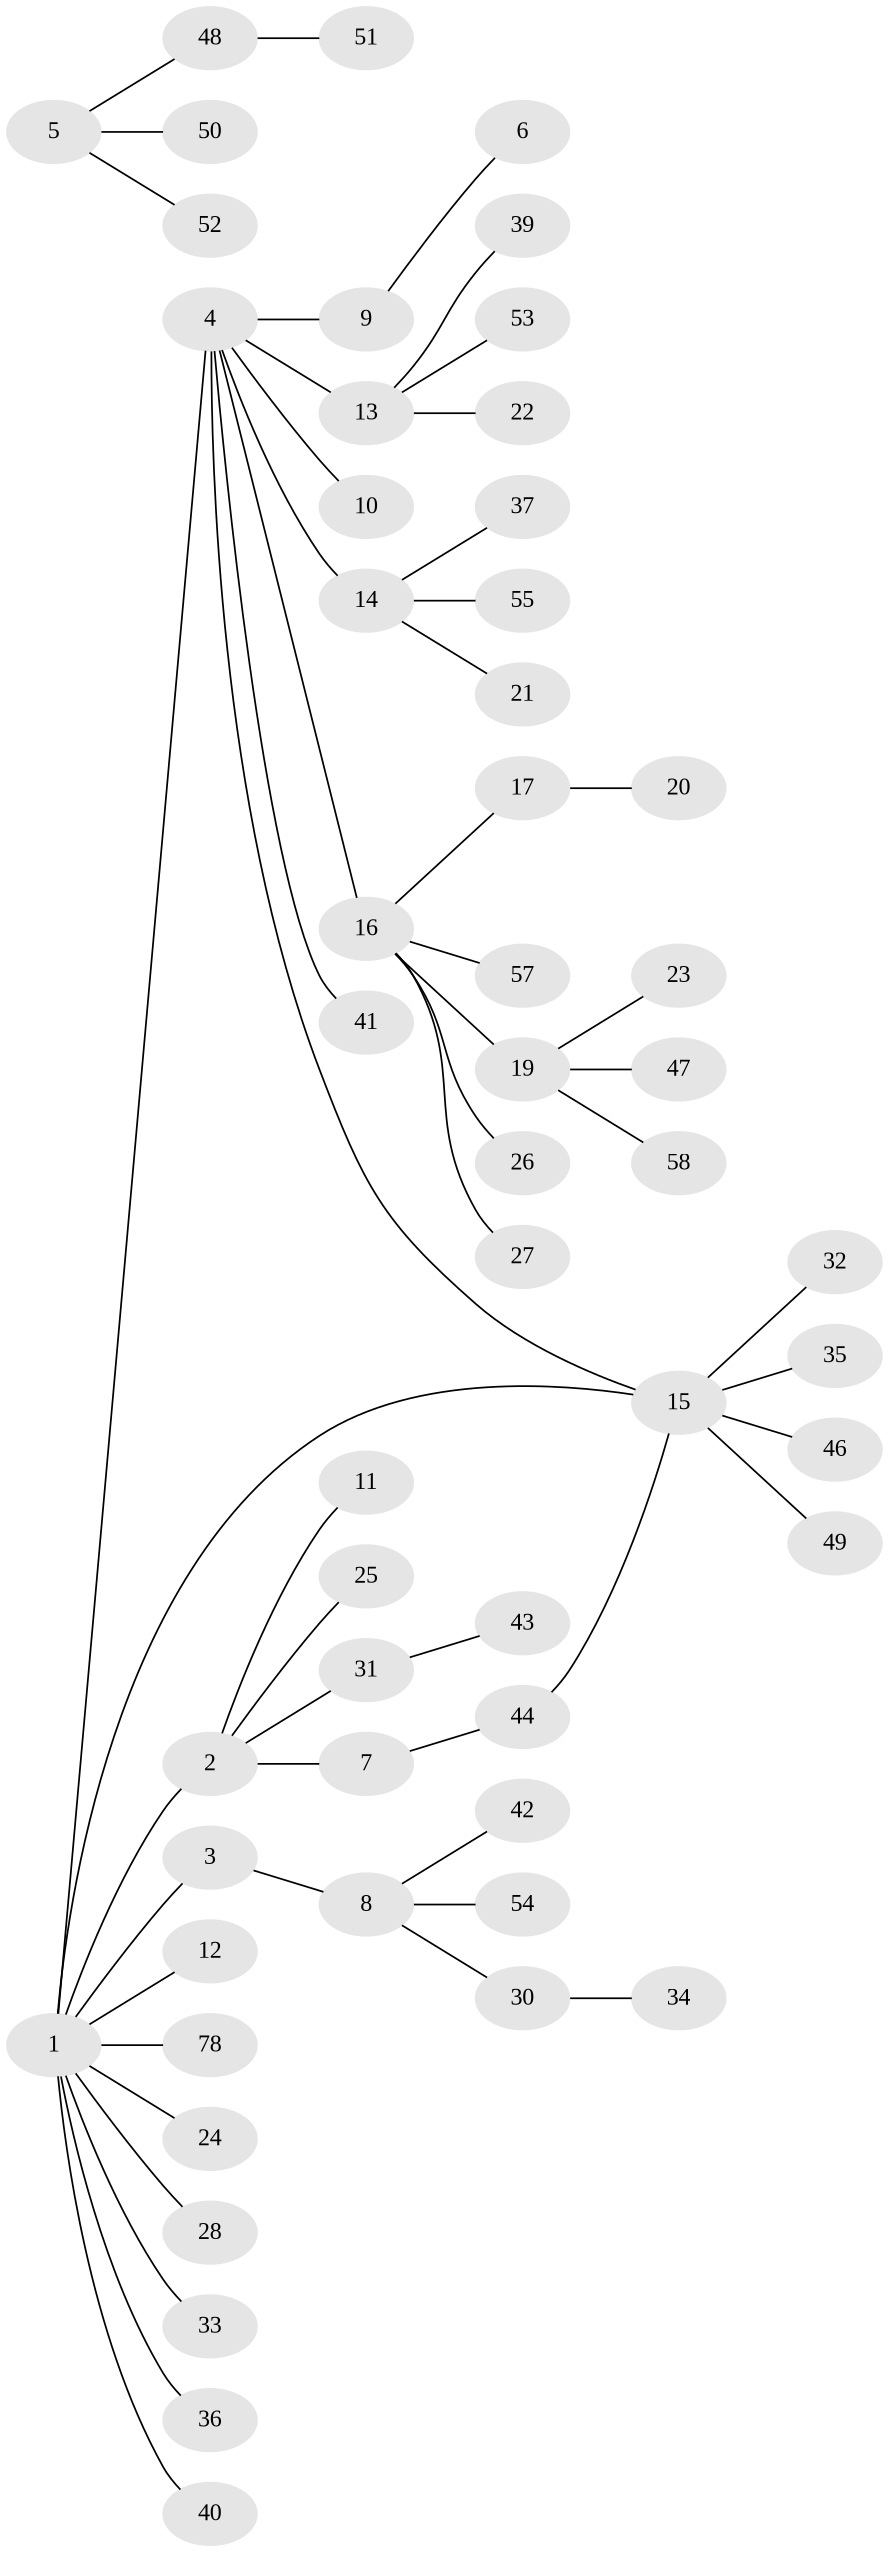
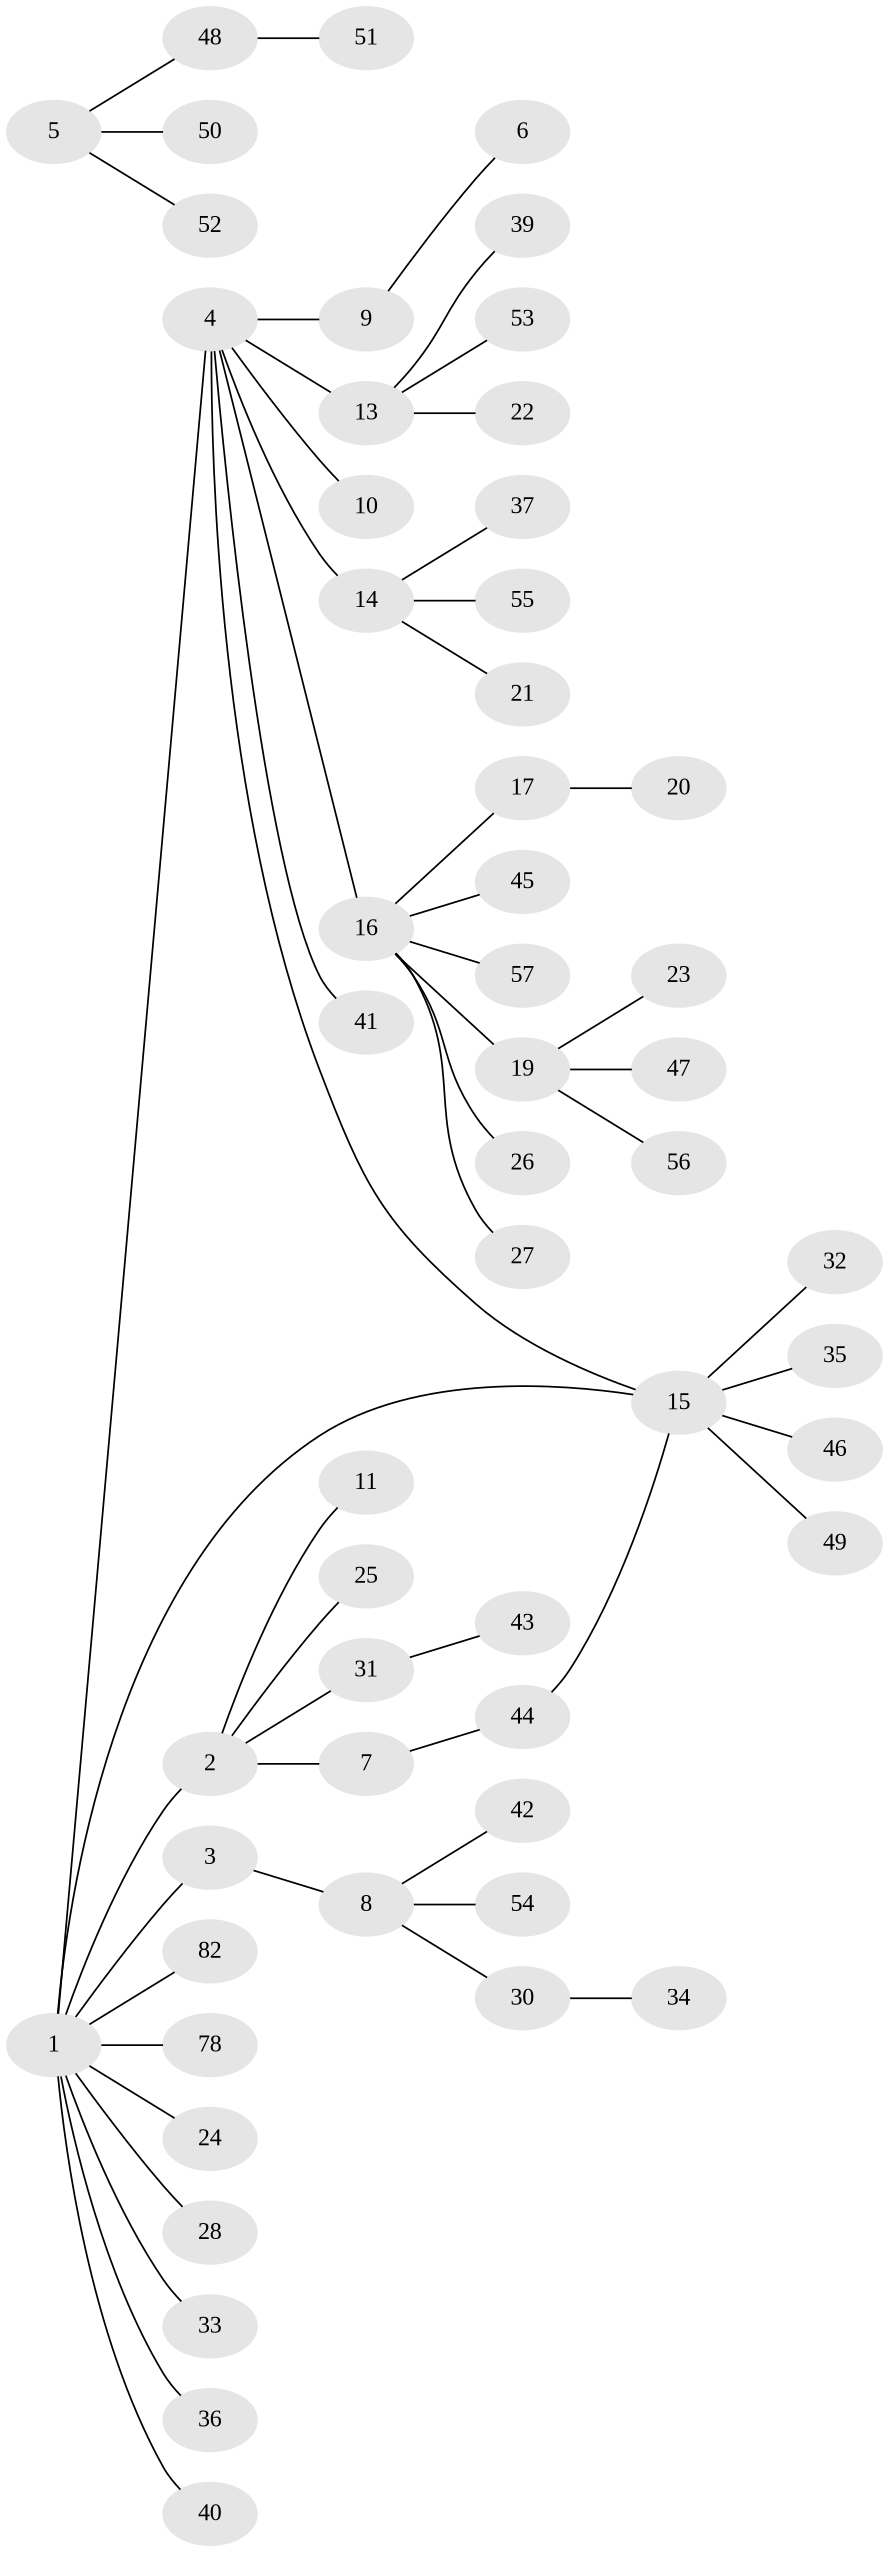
  graph {
    fontname="Liberation Serif"
    rankdir=LR
    node [color=gray90 fontname="Liberation Serif" style=filled]
    edge [fontname="Liberation Serif" weight=1.0]
    1
    2
    3
    4
-   12
+   12 [label=82]
    15
    n7 [label=78]
    24
    28
    33
    36
    40
    7
    11
    25
    31
    8
    9
    10
    13
    14
    16
    41
    32
    35
    46
    49
    5
    48
    50
    52
    44
    43
    30
    42
    54
    6
    22
    39
    53
    21
    37
    55
    17
    19
    26
    27
+   45
    57
    51
    34
    20
    23
    47
-   56 [label=58]
+   56
    1 -- 2
    1 -- 3
    1 -- 4
    1 -- 12
    1 -- 15
    1 -- n7
    1 -- 24
    1 -- 28
    1 -- 33
    1 -- 36
    1 -- 40
    2 -- 7 [weight=15.0]
    2 -- 11
    2 -- 25
    2 -- 31
    3 -- 8
    4 -- 15
    4 -- 9 [weight=9.0]
    4 -- 10
    4 -- 13
    4 -- 14
    4 -- 16
    4 -- 41
    15 -- 32
    15 -- 35
    15 -- 46
    15 -- 49
    7 -- 44
    31 -- 43
    8 -- 30
    8 -- 42
    8 -- 54 [weight=2.0]
    9 -- 6
    13 -- 22
    13 -- 39
    13 -- 53
    14 -- 21
    14 -- 37
    14 -- 55
    16 -- 17
    16 -- 19
    16 -- 26
    16 -- 27
+   16 -- 45
    16 -- 57
    5 -- 48
    5 -- 50
    5 -- 52
    48 -- 51
    44 -- 15
    30 -- 34
    17 -- 20 [weight=2.0]
    19 -- 23
    19 -- 47
    19 -- 56
  }
